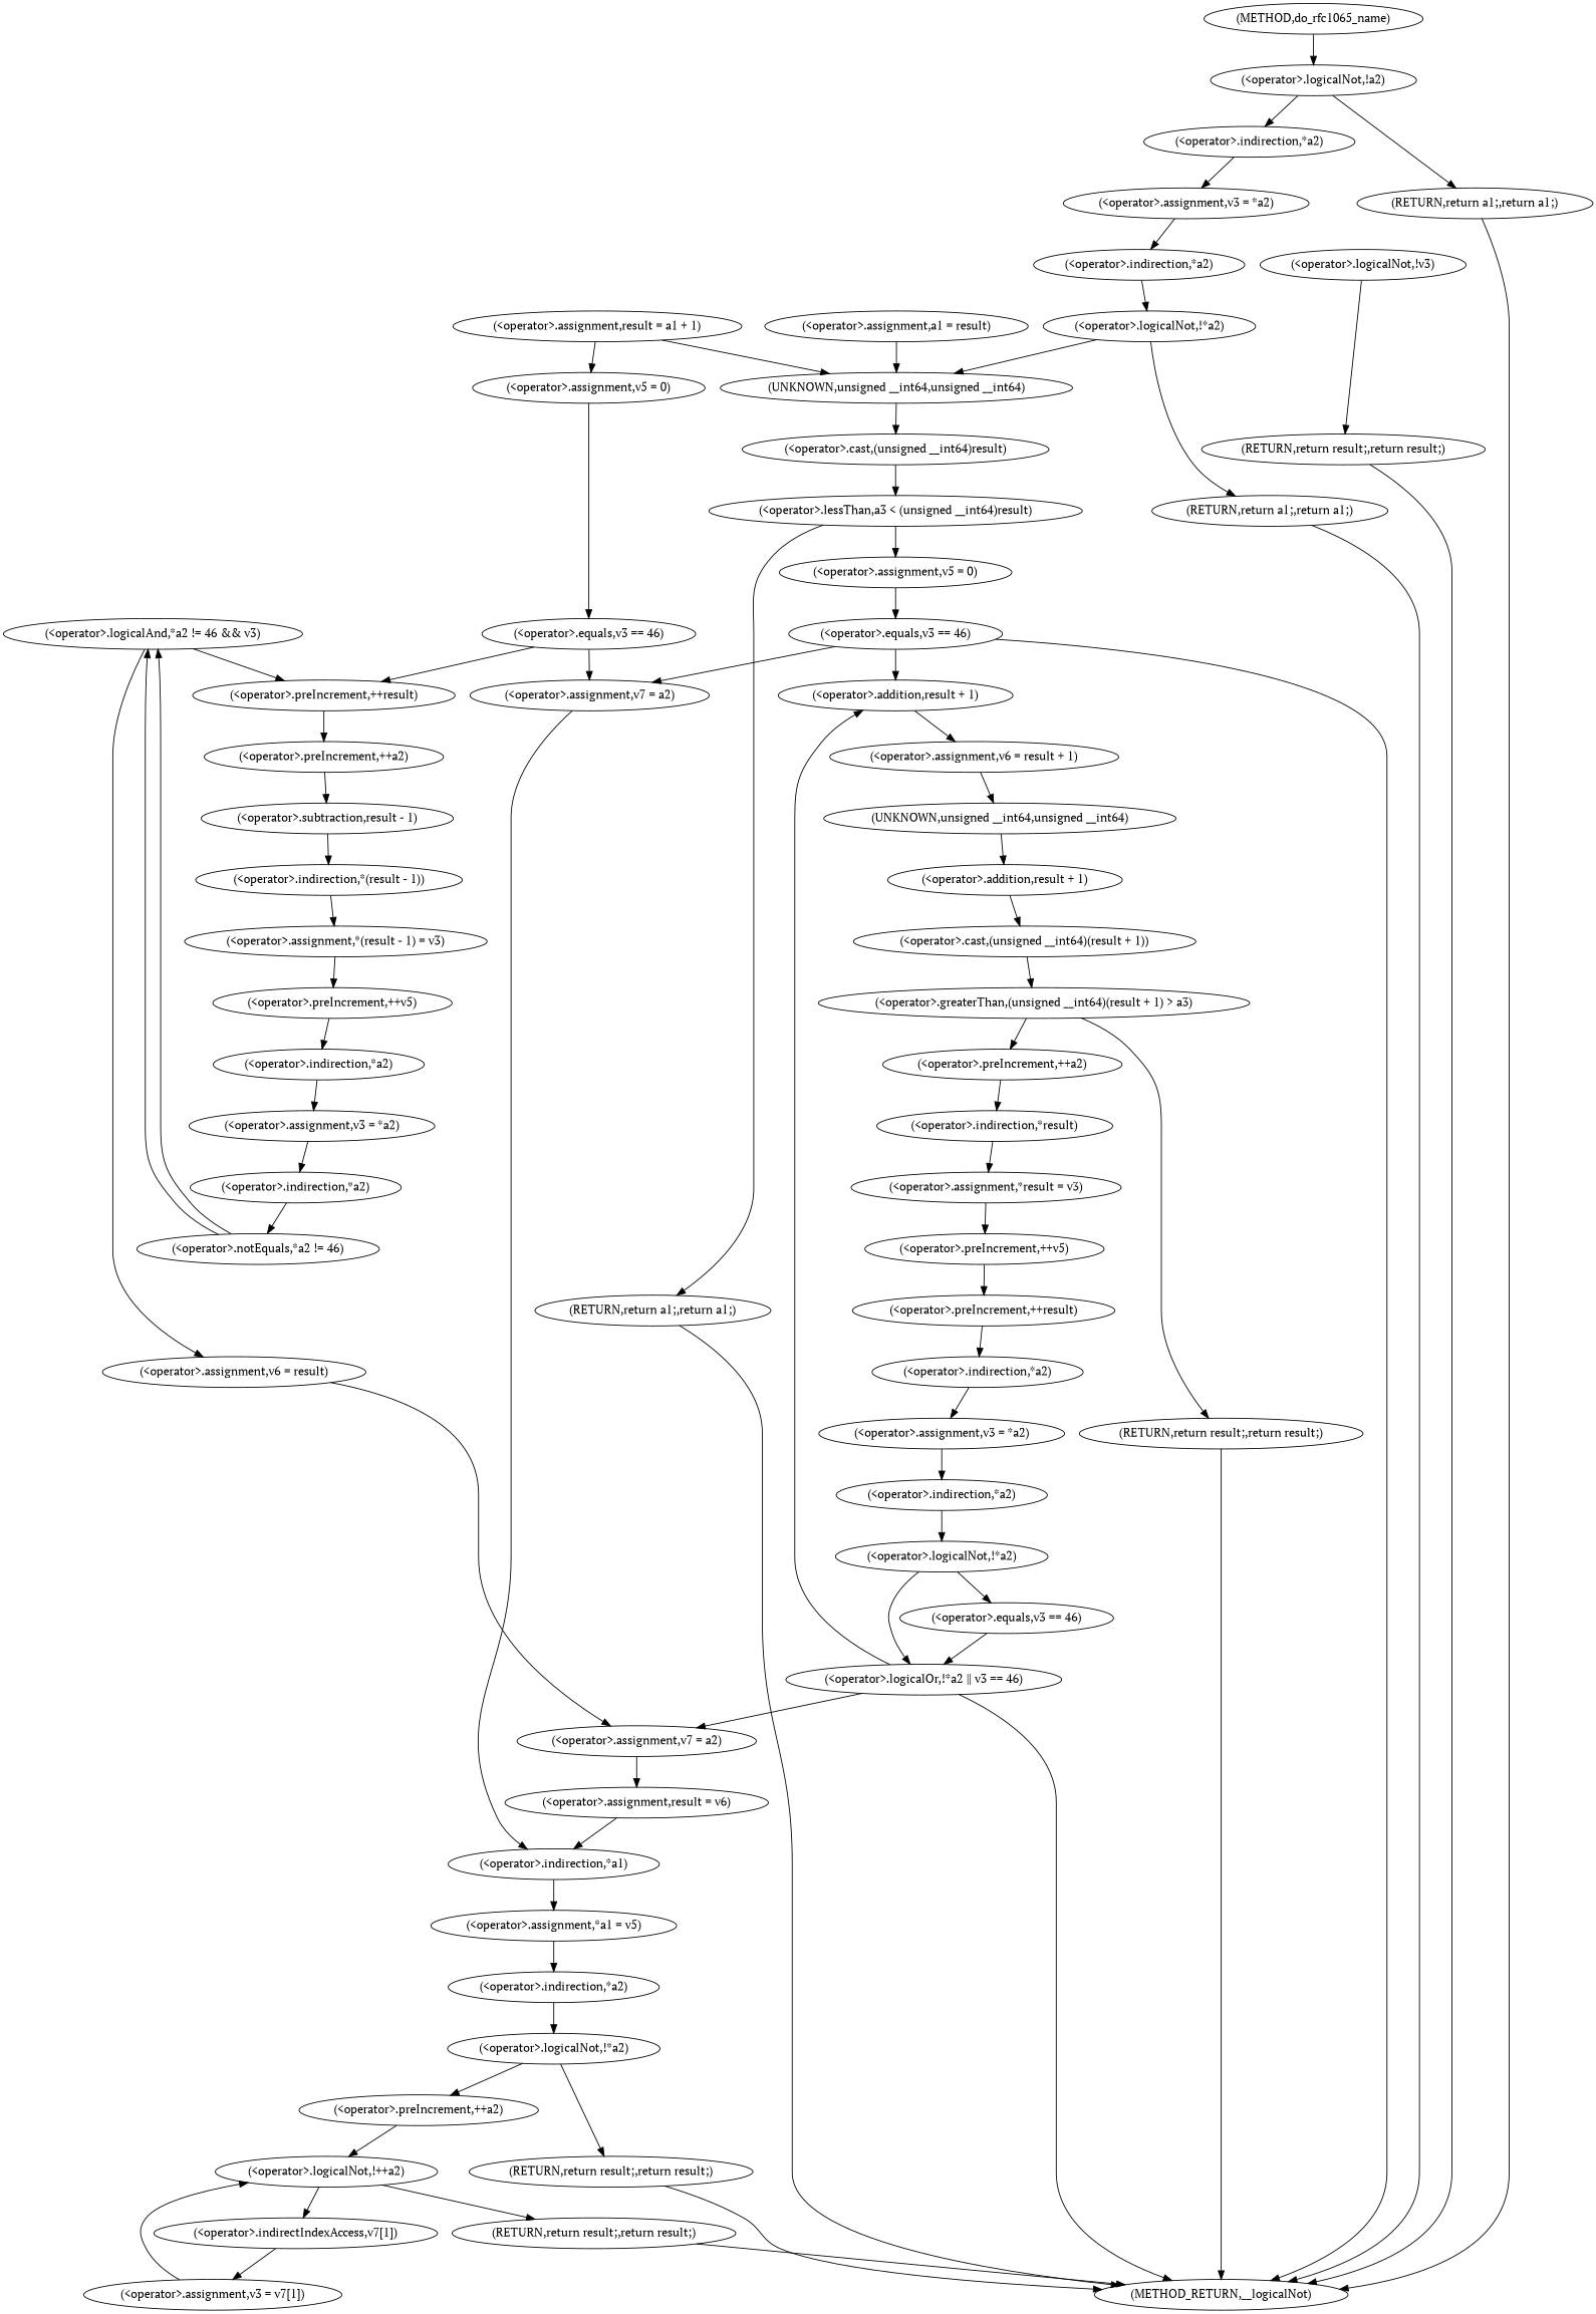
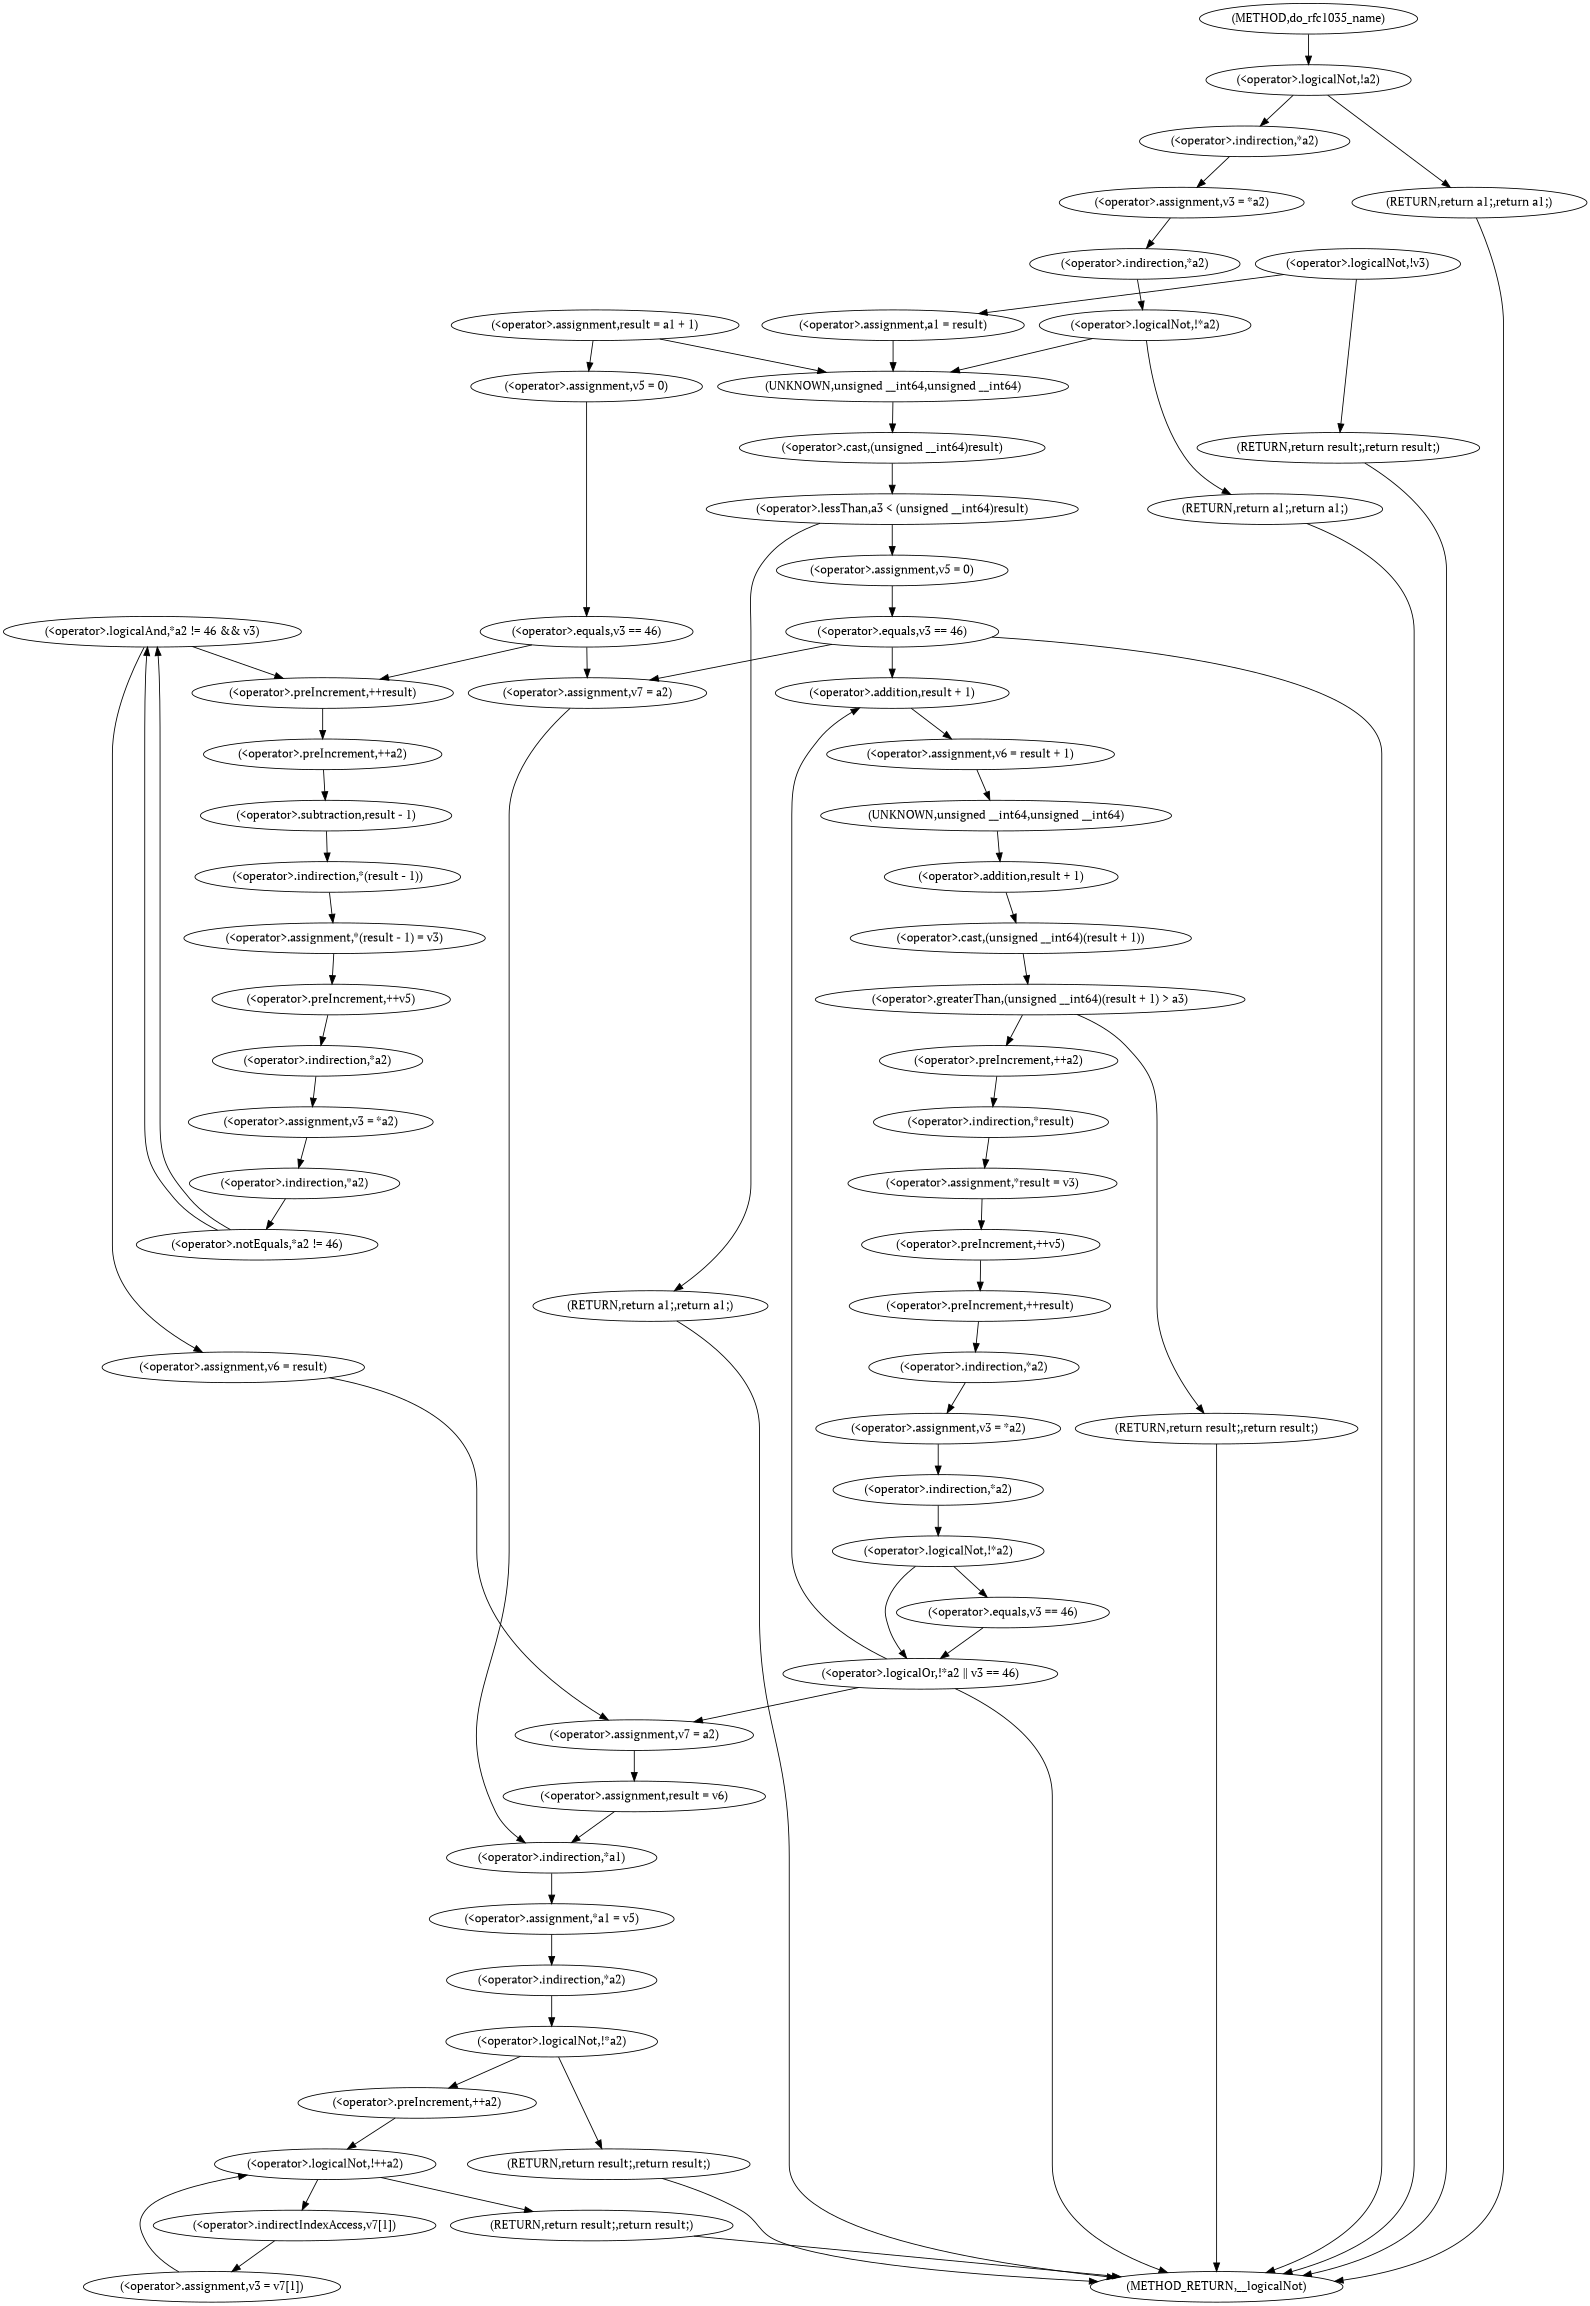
  digraph {
    fontname="PT Serif"
    node [fontname="PT Serif"]
    edge [fontname="PT Serif"]
    n1 [label="(<operator>.logicalNot,!a2)"]
    n2 [label="(RETURN,return a1;,return a1;)"]
    n3 [label="(<operator>.indirection,*a2)"]
    n4 [label="(METHOD_RETURN,__logicalNot)"]
    n5 [label="(<operator>.assignment,v3 = *a2)"]
    n6 [label="(<operator>.indirection,*a2)"]
    n7 [label="(<operator>.logicalNot,!*a2)"]
    n8 [label="(RETURN,return a1;,return a1;)"]
    n9 [label="(UNKNOWN,unsigned __int64,unsigned __int64)"]
    n10 [label="(<operator>.cast,(unsigned __int64)result)"]
    n11 [label="(<operator>.assignment,result = a1 + 1)"]
    n12 [label="(<operator>.assignment,v5 = 0)"]
    n13 [label="(<operator>.equals,v3 == 46)"]
    n14 [label="(<operator>.preIncrement,++result)"]
    n15 [label="(<operator>.assignment,v7 = a2)"]
    n16 [label="(<operator>.preIncrement,++a2)"]
    n17 [label="(<operator>.indirection,*a1)"]
    n18 [label="(<operator>.subtraction,result - 1)"]
    n19 [label="(<operator>.indirection,*(result - 1))"]
    n20 [label="(<operator>.assignment,*(result - 1) = v3)"]
    n21 [label="(<operator>.preIncrement,++v5)"]
    n22 [label="(<operator>.indirection,*a2)"]
    n23 [label="(<operator>.assignment,v3 = *a2)"]
    n24 [label="(<operator>.indirection,*a2)"]
    n25 [label="(<operator>.notEquals,*a2 != 46)"]
    n26 [label="(<operator>.logicalAnd,*a2 != 46 && v3)"]
    n27 [label="(<operator>.assignment,v6 = result)"]
    n28 [label="(<operator>.assignment,v7 = a2)"]
    n29 [label="(<operator>.assignment,result = v6)"]
    n30 [label="(<operator>.assignment,*a1 = v5)"]
    n31 [label="(<operator>.indirection,*a2)"]
    n32 [label="(<operator>.logicalNot,!*a2)"]
    n33 [label="(RETURN,return result;,return result;)"]
    n34 [label="(<operator>.preIncrement,++a2)"]
    n35 [label="(<operator>.logicalNot,!++a2)"]
    n36 [label="(RETURN,return result;,return result;)"]
    n37 [label="(<operator>.indirectIndexAccess,v7[1])"]
    n38 [label="(<operator>.assignment,v3 = v7[1])"]
    n39 [label="(<operator>.logicalNot,!v3)"]
    n40 [label="(RETURN,return result;,return result;)"]
    n41 [label="(<operator>.assignment,a1 = result)"]
    n42 [label="(<operator>.lessThan,a3 < (unsigned __int64)result)"]
    n43 [label="(RETURN,return a1;,return a1;)"]
    n44 [label="(<operator>.assignment,v5 = 0)"]
    n45 [label="(<operator>.equals,v3 == 46)"]
    n46 [label="(<operator>.addition,result + 1)"]
    n47 [label="(<operator>.assignment,v6 = result + 1)"]
    n48 [label="(UNKNOWN,unsigned __int64,unsigned __int64)"]
    n49 [label="(<operator>.addition,result + 1)"]
    n50 [label="(<operator>.greaterThan,(unsigned __int64)(result + 1) > a3)"]
    n51 [label="(RETURN,return result;,return result;)"]
    n52 [label="(<operator>.preIncrement,++a2)"]
    n53 [label="(<operator>.indirection,*result)"]
    n54 [label="(<operator>.cast,(unsigned __int64)(result + 1))"]
    n55 [label="(<operator>.assignment,*result = v3)"]
    n56 [label="(<operator>.preIncrement,++v5)"]
    n57 [label="(<operator>.preIncrement,++result)"]
    n58 [label="(<operator>.indirection,*a2)"]
    n59 [label="(<operator>.assignment,v3 = *a2)"]
    n60 [label="(<operator>.indirection,*a2)"]
    n61 [label="(<operator>.logicalNot,!*a2)"]
    n62 [label="(<operator>.logicalOr,!*a2 || v3 == 46)"]
    n63 [label="(<operator>.equals,v3 == 46)"]
-   n64 [label="(METHOD,do_rfc1065_name)"]
+   n64 [label="(METHOD,do_rfc1035_name)"]
    n1 -> n2
    n1 -> n3
    n2 -> n4
    n3 -> n5
    n5 -> n6
    n6 -> n7
    n7 -> n8
    n7 -> n9
    n8 -> n4
    n9 -> n10
    n10 -> n42
    n11 -> n9
    n11 -> n12
    n12 -> n13
    n13 -> n14
    n13 -> n15
    n14 -> n16
    n15 -> n17
    n16 -> n18
    n17 -> n30
    n18 -> n19
    n19 -> n20
    n20 -> n21
    n21 -> n22
    n22 -> n23
    n23 -> n24
    n24 -> n25
    n25 -> n26
    n25 -> n26
    n26 -> n14
    n26 -> n27
    n27 -> n28
    n28 -> n29
    n29 -> n17
    n30 -> n31
    n31 -> n32
    n32 -> n33
    n32 -> n34
    n33 -> n4
    n34 -> n35
    n35 -> n36
    n35 -> n37
    n36 -> n4
    n37 -> n38
    n38 -> n35
    n39 -> n40
+   n39 -> n41
    n40 -> n4
    n41 -> n9
    n42 -> n43
    n42 -> n44
    n43 -> n4
    n44 -> n45
    n45 -> n4
    n45 -> n15
    n45 -> n46
    n46 -> n47
    n47 -> n48
    n48 -> n49
    n49 -> n54
    n50 -> n51
    n50 -> n52
    n51 -> n4
    n52 -> n53
    n53 -> n55
    n54 -> n50
    n55 -> n56
    n56 -> n57
    n57 -> n58
    n58 -> n59
    n59 -> n60
    n60 -> n61
    n61 -> n62
    n61 -> n63
    n62 -> n4
    n62 -> n28
    n62 -> n46
    n63 -> n62
    n64 -> n1
  }
